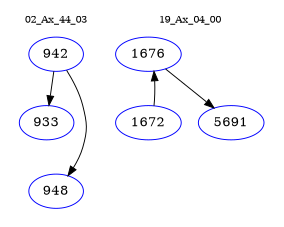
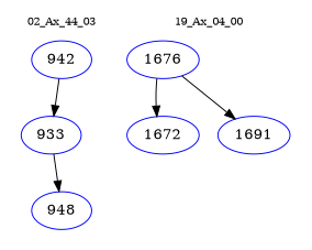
  digraph {
    node [color=blue]
    edge [color=black]
    n1 [label=942]
    n2 [label=933]
    n3 [label=948]
    n4 [label=1676]
    n5 [label=1672]
-   n6 [label=5691]
+   n6 [label=1691]
    subgraph cluster_1 {
      color=white
      fontsize=10
      label="02_Ax_44_03"
      n1
      n2
      n3
    }
    subgraph cluster_2 {
      color=white
      fontsize=10
      label="19_Ax_04_00"
      n4
      n5
      n6
    }
    n1 -> n2
-   n1 -> n3
-   n5 -> n4
+   n2 -> n3
+   n4 -> n5
    n4 -> n6
  }
